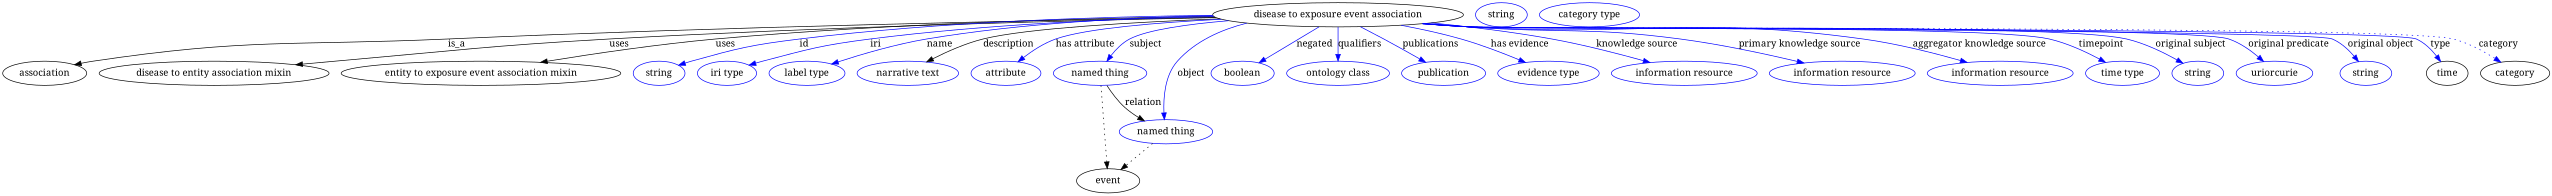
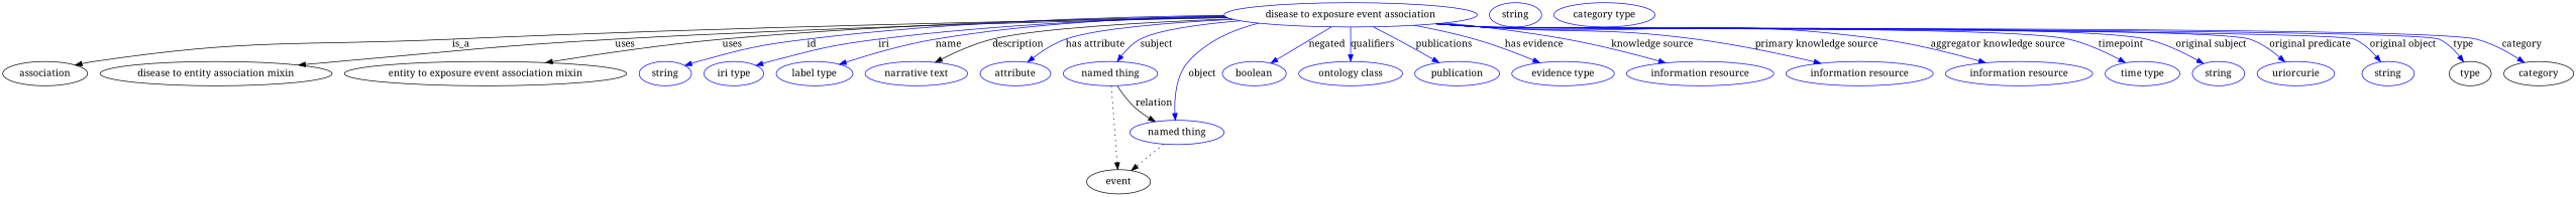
  digraph {
    fontname="Noto Serif"
    node [fontname="Noto Serif" color=blue]
    edge [fontname="Noto Serif" color=blue style=solid]
-   n1 [height=0.5 label="disease to exposure event association" width=5.1815 color=""]
+   n1 [height=0.5 label="disease to exposure event association" width=5.1815]
    association [height=0.5 width=1.7332 color=""]
    "disease to entity association mixin" [height=0.5 width=4.7482 color=""]
    "entity to exposure event association mixin" [height=0.5 width=5.7773 color=""]
    n5 [height=0.5 label=string width=1.0652]
    n6 [height=0.5 label="iri type" width=1.2277]
    n7 [height=0.5 label="label type" width=1.5707]
    n8 [height=0.5 label="narrative text" width=2.0943]
    n9 [height=0.5 label=attribute width=1.4443]
    n10 [height=0.5 label="named thing" width=1.9318]
    n11 [height=0.5 label="named thing" width=1.9318]
    n12 [height=0.5 label=boolean width=1.2999]
    n13 [height=0.5 label="ontology class" width=2.1304]
    n14 [height=0.5 label=publication width=1.7332]
    n15 [height=0.5 label="evidence type" width=2.0943]
    n16 [height=0.5 label="information resource" width=3.015]
    n17 [height=0.5 label="information resource" width=3.015]
    n18 [height=0.5 label="information resource" width=3.015]
    n19 [height=0.5 label="time type" width=1.5346]
    n20 [height=0.5 label=string width=1.0652]
    n21 [height=0.5 label=uriorcurie width=1.5887]
    n22 [height=0.5 label=string width=1.0652]
-   type [height=0.5 width=0.86659 label=time color=""]
+   type [height=0.5 width=0.86659 color=""]
    category [height=0.5 width=1.4263 color=""]
    n25 [height=0.5 label=event width=1.2999 color=""]
    n26 [height=0.5 label=string width=1.0652]
    n27 [height=0.5 label="category type" width=2.0762]
    n1 -> association [label=is_a color="" style=""]
    n1 -> "disease to entity association mixin" [label=uses color="" style=""]
    n1 -> "entity to exposure event association mixin" [label=uses color="" style=""]
    n1 -> n5 [label=id]
    n1 -> n6 [label=iri]
    n1 -> n7 [label=name]
    n1 -> n8 [color=black label=description]
    n1 -> n9 [label="has attribute"]
    n1 -> n10 [label=subject]
    n1 -> n11 [label=object]
    n1 -> n12 [label=negated]
    n1 -> n13 [label=qualifiers]
    n1 -> n14 [label=publications]
    n1 -> n15 [label="has evidence"]
    n1 -> n16 [label="knowledge source"]
    n1 -> n17 [label="primary knowledge source"]
    n1 -> n18 [label="aggregator knowledge source"]
    n1 -> n19 [label=timepoint]
    n1 -> n20 [label="original subject"]
    n1 -> n21 [label="original predicate"]
    n1 -> n22 [label="original object"]
    n1 -> type [label=type]
-   n1 -> category [label=category style=dotted]
+   n1 -> category [label=category]
    n10 -> n11 [label=relation color="" style=""]
    n10 -> n25 [style=dotted color=""]
    n11 -> n25 [style=dotted color=""]
  }
